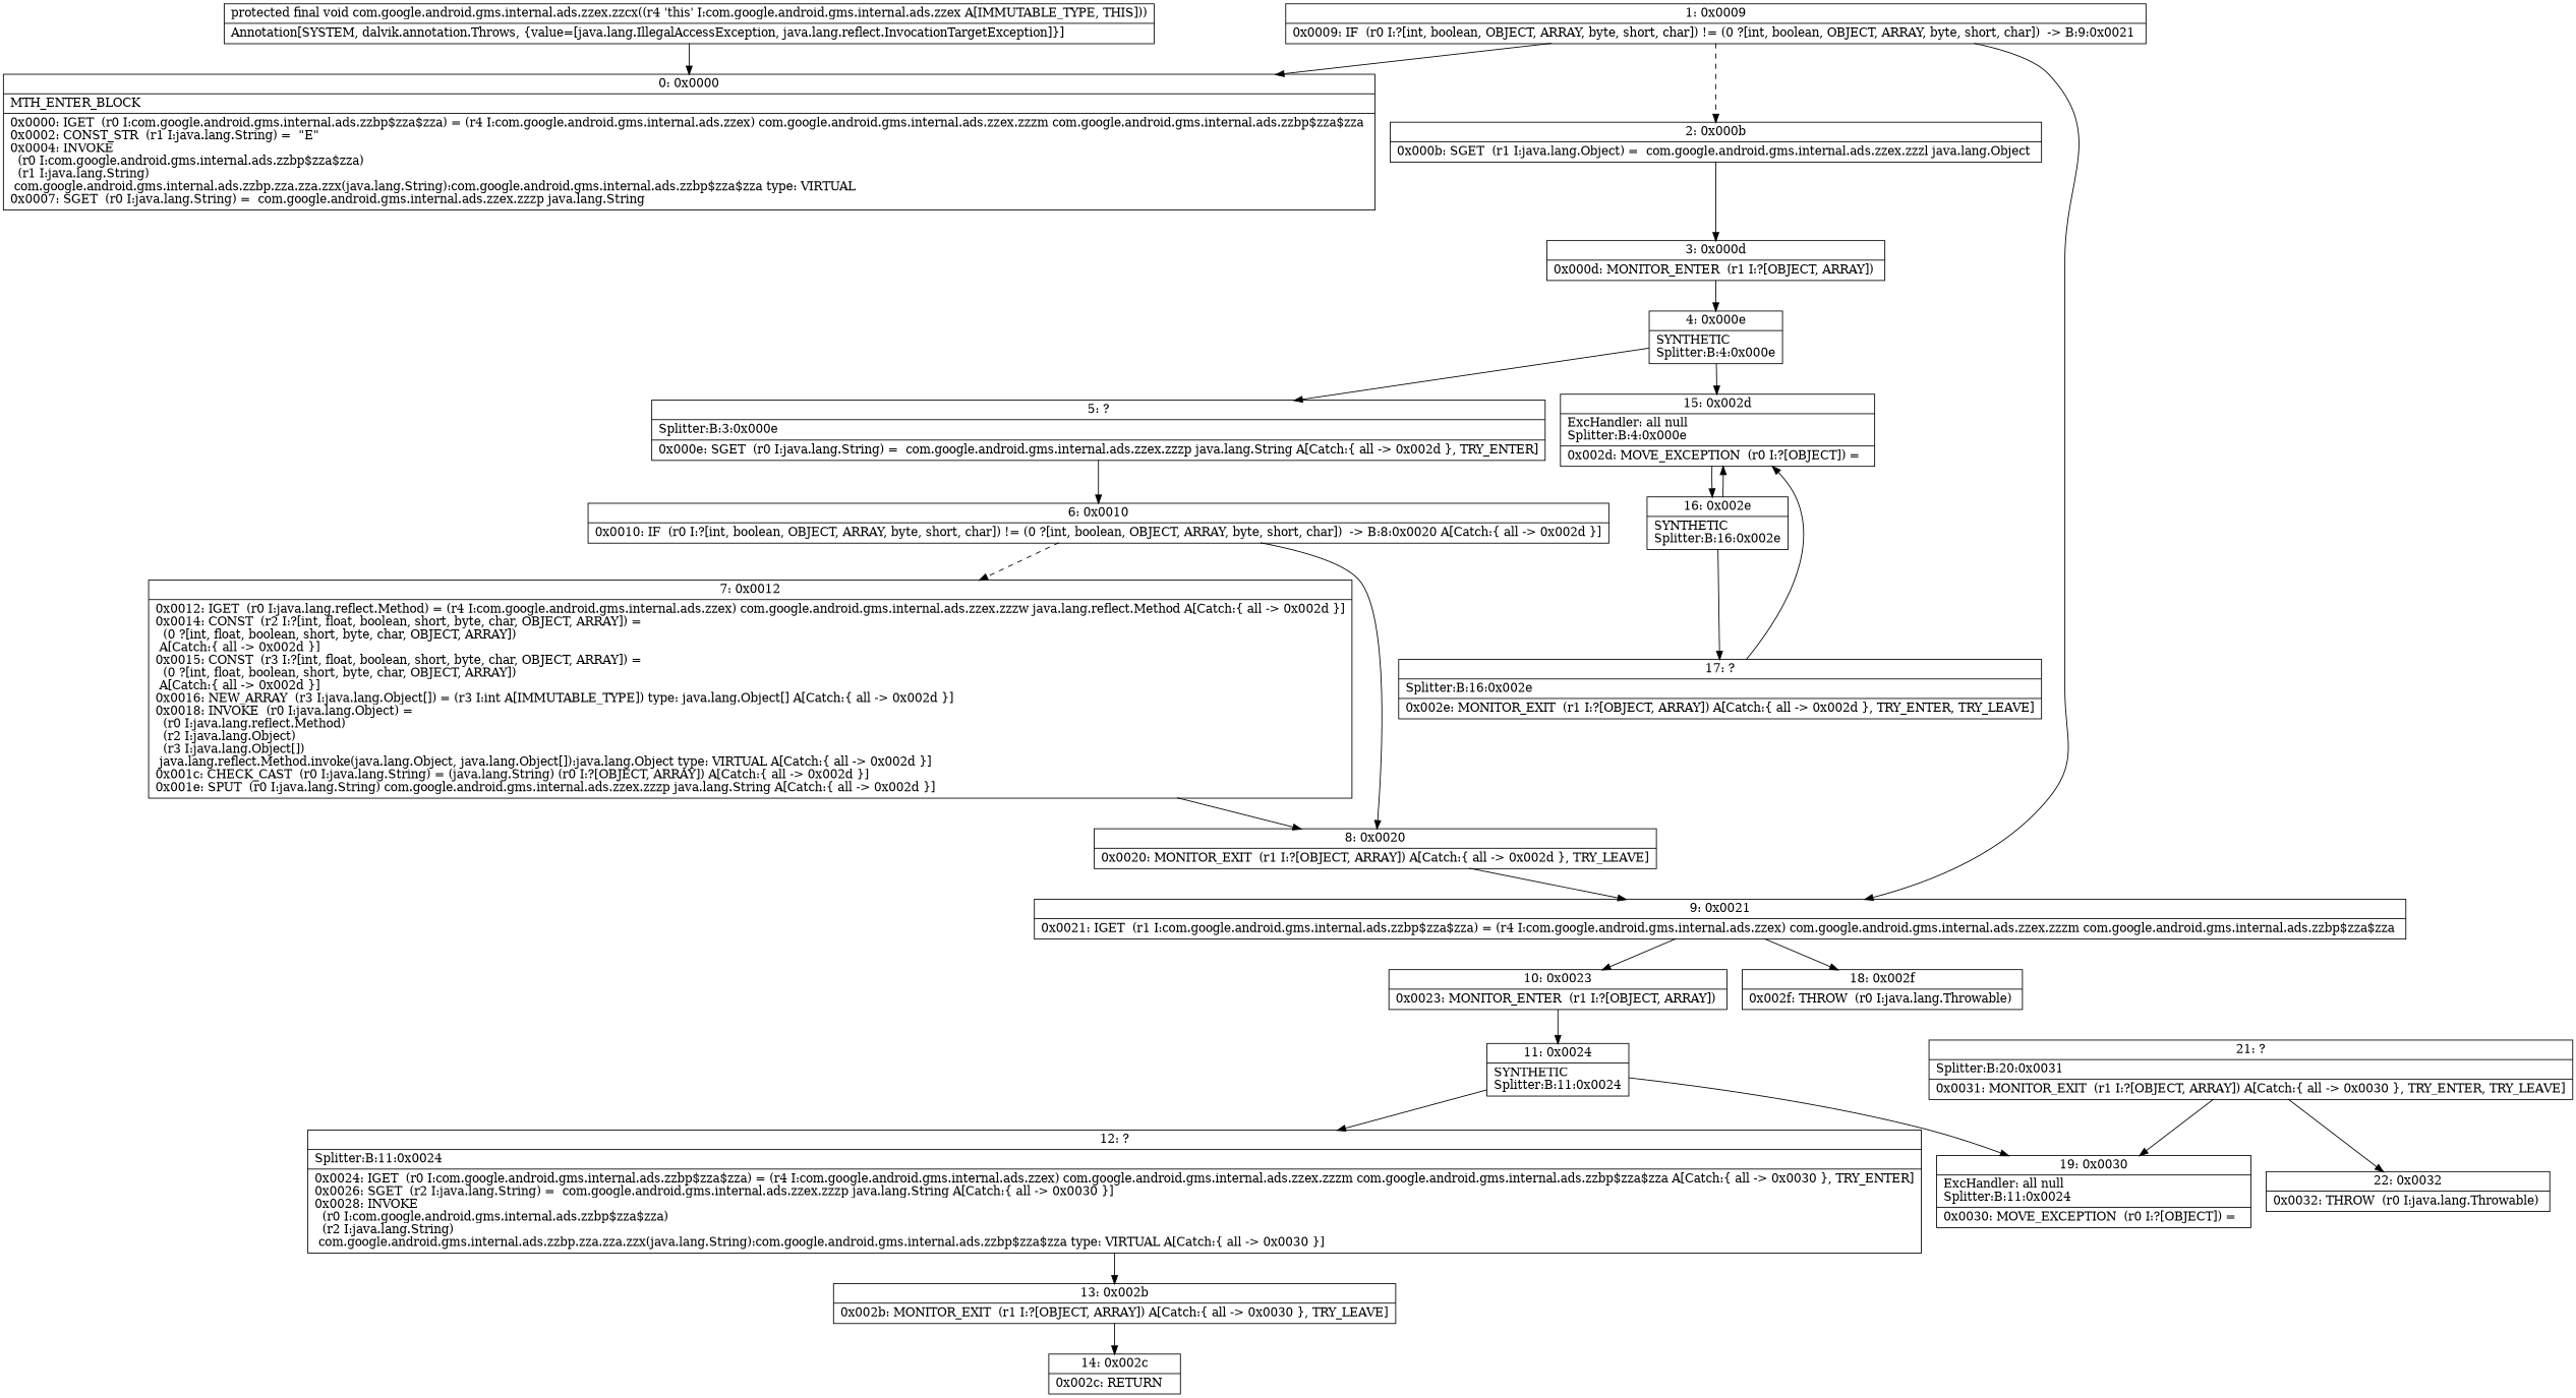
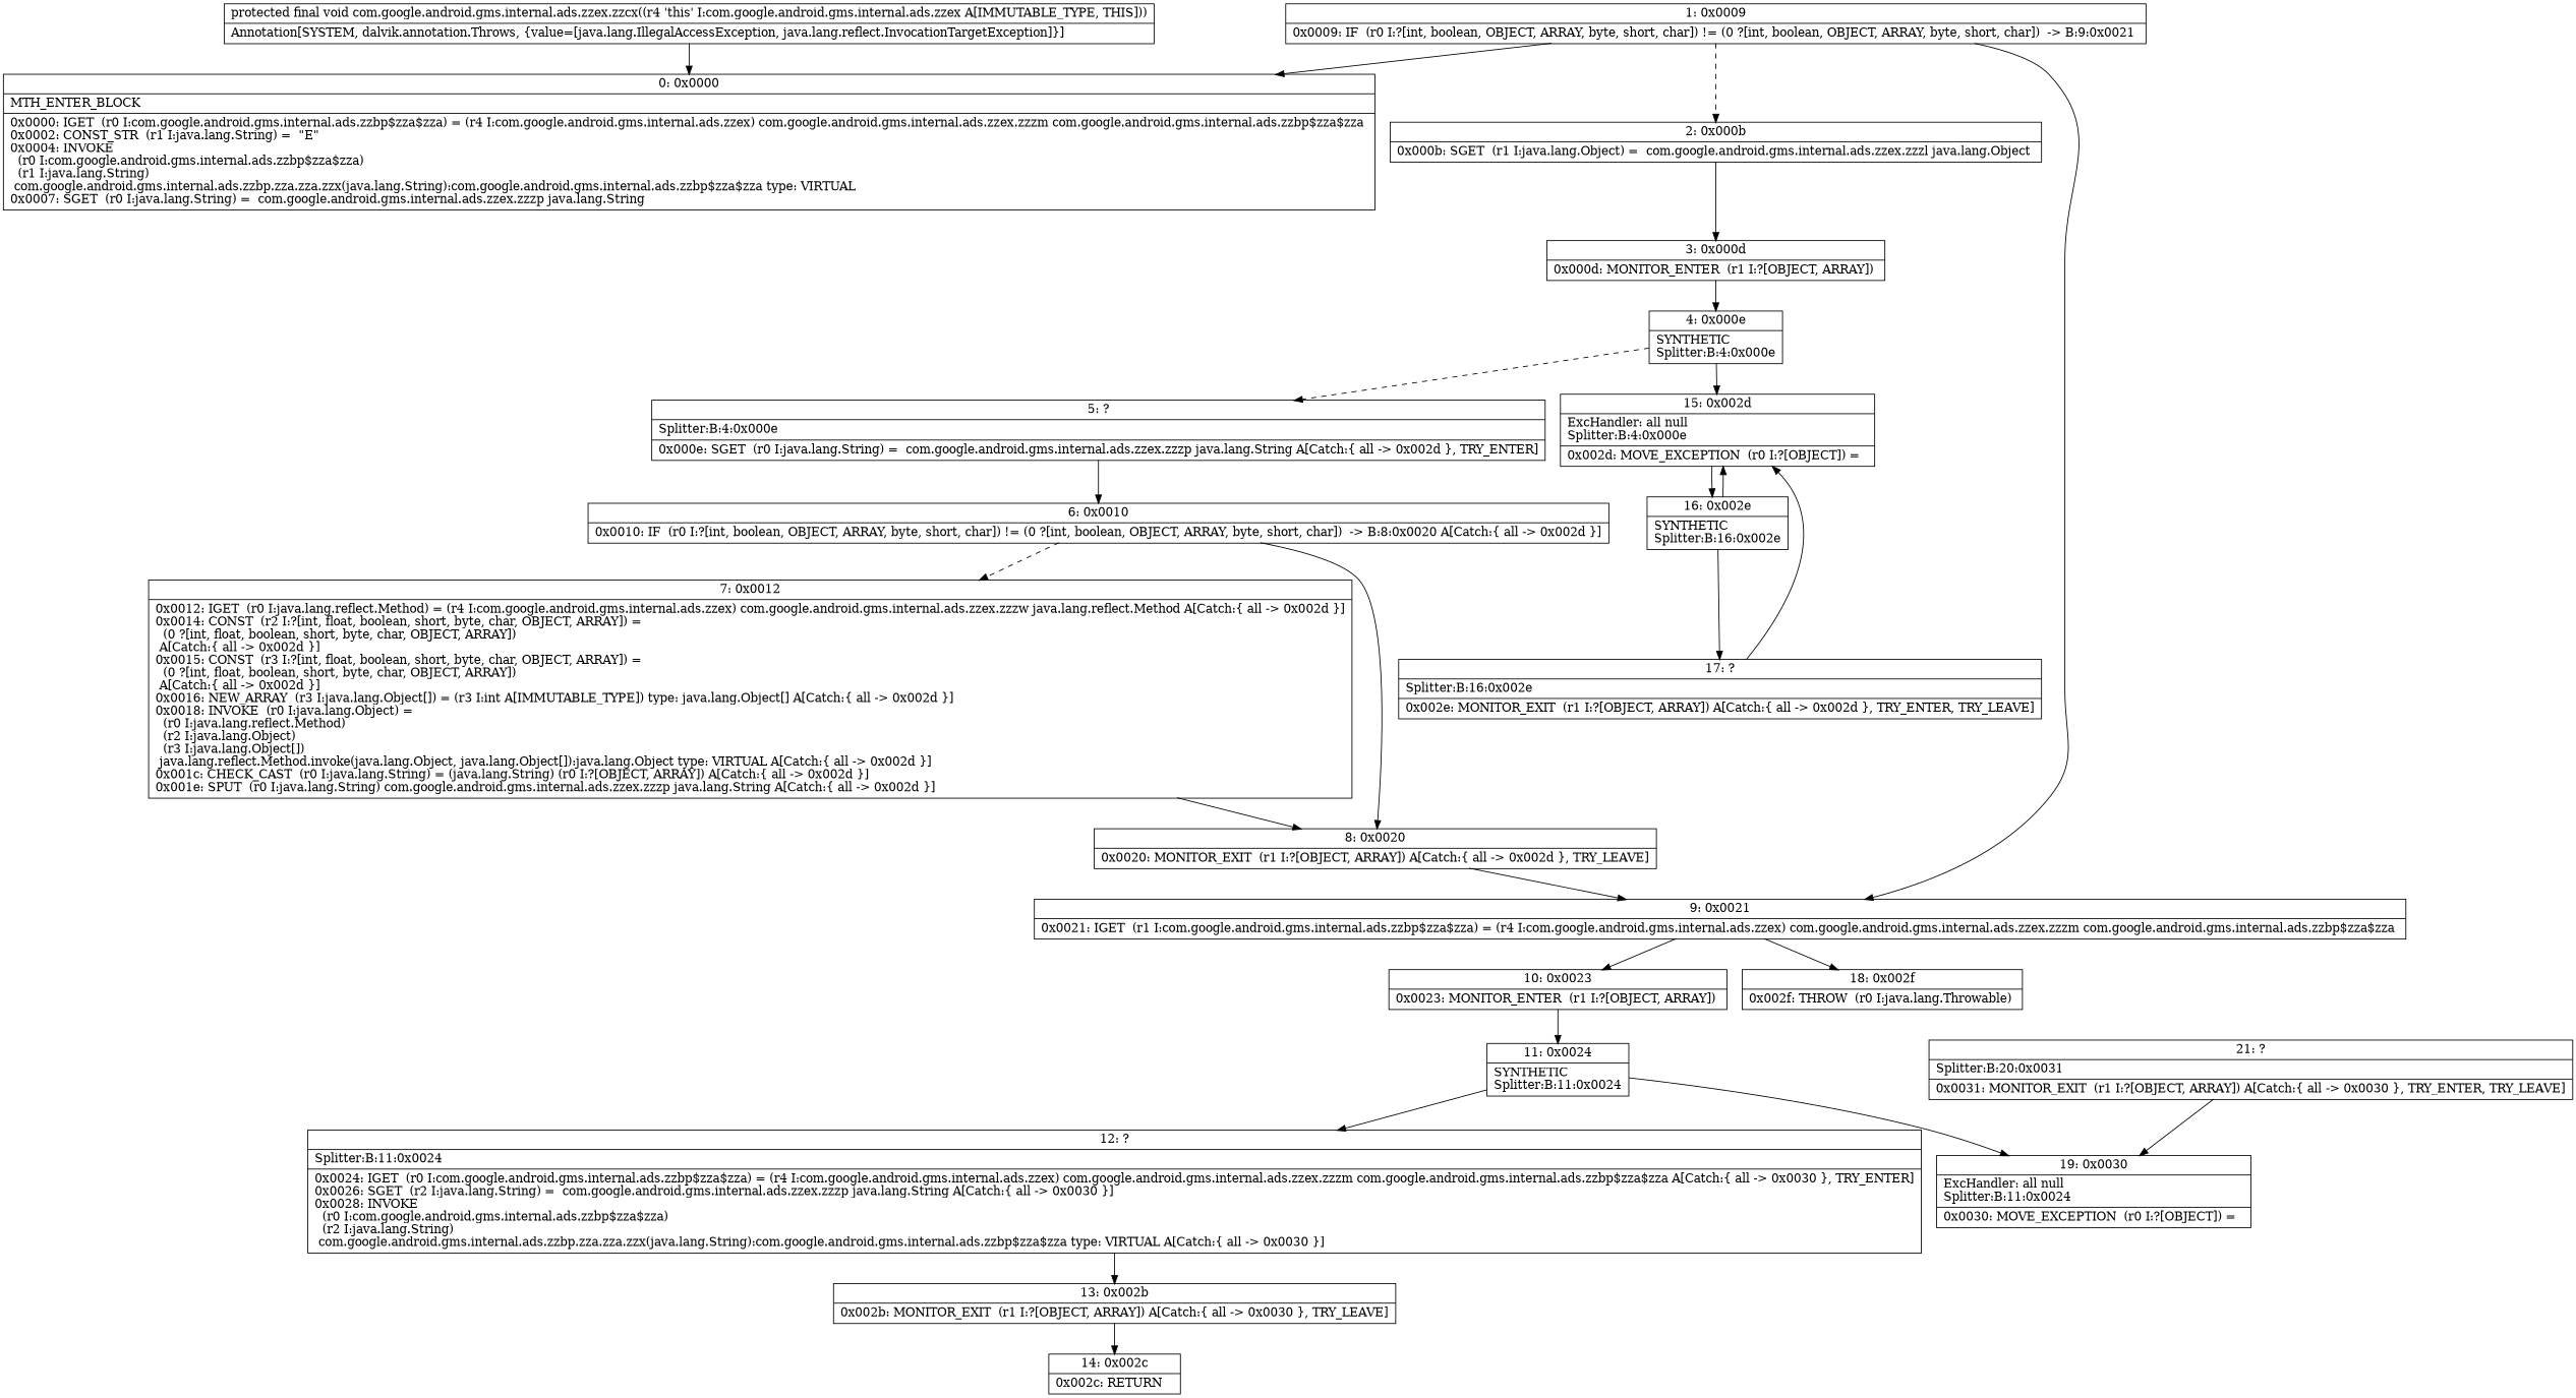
  digraph {
    node [shape=record]
    n1 [label="{0\:\ 0x0000|MTH_ENTER_BLOCK\l|0x0000: IGET  (r0 I:com.google.android.gms.internal.ads.zzbp$zza$zza) = (r4 I:com.google.android.gms.internal.ads.zzex) com.google.android.gms.internal.ads.zzex.zzzm com.google.android.gms.internal.ads.zzbp$zza$zza \l0x0002: CONST_STR  (r1 I:java.lang.String) =  \"E\" \l0x0004: INVOKE  \l  (r0 I:com.google.android.gms.internal.ads.zzbp$zza$zza)\l  (r1 I:java.lang.String)\l com.google.android.gms.internal.ads.zzbp.zza.zza.zzx(java.lang.String):com.google.android.gms.internal.ads.zzbp$zza$zza type: VIRTUAL \l0x0007: SGET  (r0 I:java.lang.String) =  com.google.android.gms.internal.ads.zzex.zzzp java.lang.String \l}"]
    n2 [label="{1\:\ 0x0009|0x0009: IF  (r0 I:?[int, boolean, OBJECT, ARRAY, byte, short, char]) != (0 ?[int, boolean, OBJECT, ARRAY, byte, short, char])  \-\> B:9:0x0021 \l}"]
    n3 [label="{2\:\ 0x000b|0x000b: SGET  (r1 I:java.lang.Object) =  com.google.android.gms.internal.ads.zzex.zzzl java.lang.Object \l}"]
    n4 [label="{9\:\ 0x0021|0x0021: IGET  (r1 I:com.google.android.gms.internal.ads.zzbp$zza$zza) = (r4 I:com.google.android.gms.internal.ads.zzex) com.google.android.gms.internal.ads.zzex.zzzm com.google.android.gms.internal.ads.zzbp$zza$zza \l}"]
    n5 [label="{3\:\ 0x000d|0x000d: MONITOR_ENTER  (r1 I:?[OBJECT, ARRAY]) \l}"]
    n6 [label="{10\:\ 0x0023|0x0023: MONITOR_ENTER  (r1 I:?[OBJECT, ARRAY]) \l}"]
    n7 [label="{18\:\ 0x002f|0x002f: THROW  (r0 I:java.lang.Throwable) \l}"]
    n8 [label="{4\:\ 0x000e|SYNTHETIC\lSplitter:B:4:0x000e\l}"]
-   n9 [label="{5\:\ ?|Splitter:B:3:0x000e\l|0x000e: SGET  (r0 I:java.lang.String) =  com.google.android.gms.internal.ads.zzex.zzzp java.lang.String A[Catch:\{ all \-\> 0x002d \}, TRY_ENTER]\l}"]
+   n9 [label="{5\:\ ?|Splitter:B:4:0x000e\l|0x000e: SGET  (r0 I:java.lang.String) =  com.google.android.gms.internal.ads.zzex.zzzp java.lang.String A[Catch:\{ all \-\> 0x002d \}, TRY_ENTER]\l}"]
    n10 [label="{15\:\ 0x002d|ExcHandler: all null\lSplitter:B:4:0x000e\l|0x002d: MOVE_EXCEPTION  (r0 I:?[OBJECT]) =  \l}"]
    n11 [label="{6\:\ 0x0010|0x0010: IF  (r0 I:?[int, boolean, OBJECT, ARRAY, byte, short, char]) != (0 ?[int, boolean, OBJECT, ARRAY, byte, short, char])  \-\> B:8:0x0020 A[Catch:\{ all \-\> 0x002d \}]\l}"]
    n12 [label="{16\:\ 0x002e|SYNTHETIC\lSplitter:B:16:0x002e\l}"]
    n13 [label="{7\:\ 0x0012|0x0012: IGET  (r0 I:java.lang.reflect.Method) = (r4 I:com.google.android.gms.internal.ads.zzex) com.google.android.gms.internal.ads.zzex.zzzw java.lang.reflect.Method A[Catch:\{ all \-\> 0x002d \}]\l0x0014: CONST  (r2 I:?[int, float, boolean, short, byte, char, OBJECT, ARRAY]) = \l  (0 ?[int, float, boolean, short, byte, char, OBJECT, ARRAY])\l A[Catch:\{ all \-\> 0x002d \}]\l0x0015: CONST  (r3 I:?[int, float, boolean, short, byte, char, OBJECT, ARRAY]) = \l  (0 ?[int, float, boolean, short, byte, char, OBJECT, ARRAY])\l A[Catch:\{ all \-\> 0x002d \}]\l0x0016: NEW_ARRAY  (r3 I:java.lang.Object[]) = (r3 I:int A[IMMUTABLE_TYPE]) type: java.lang.Object[] A[Catch:\{ all \-\> 0x002d \}]\l0x0018: INVOKE  (r0 I:java.lang.Object) = \l  (r0 I:java.lang.reflect.Method)\l  (r2 I:java.lang.Object)\l  (r3 I:java.lang.Object[])\l java.lang.reflect.Method.invoke(java.lang.Object, java.lang.Object[]):java.lang.Object type: VIRTUAL A[Catch:\{ all \-\> 0x002d \}]\l0x001c: CHECK_CAST  (r0 I:java.lang.String) = (java.lang.String) (r0 I:?[OBJECT, ARRAY]) A[Catch:\{ all \-\> 0x002d \}]\l0x001e: SPUT  (r0 I:java.lang.String) com.google.android.gms.internal.ads.zzex.zzzp java.lang.String A[Catch:\{ all \-\> 0x002d \}]\l}"]
    n14 [label="{8\:\ 0x0020|0x0020: MONITOR_EXIT  (r1 I:?[OBJECT, ARRAY]) A[Catch:\{ all \-\> 0x002d \}, TRY_LEAVE]\l}"]
    n15 [label="{11\:\ 0x0024|SYNTHETIC\lSplitter:B:11:0x0024\l}"]
    n16 [label="{12\:\ ?|Splitter:B:11:0x0024\l|0x0024: IGET  (r0 I:com.google.android.gms.internal.ads.zzbp$zza$zza) = (r4 I:com.google.android.gms.internal.ads.zzex) com.google.android.gms.internal.ads.zzex.zzzm com.google.android.gms.internal.ads.zzbp$zza$zza A[Catch:\{ all \-\> 0x0030 \}, TRY_ENTER]\l0x0026: SGET  (r2 I:java.lang.String) =  com.google.android.gms.internal.ads.zzex.zzzp java.lang.String A[Catch:\{ all \-\> 0x0030 \}]\l0x0028: INVOKE  \l  (r0 I:com.google.android.gms.internal.ads.zzbp$zza$zza)\l  (r2 I:java.lang.String)\l com.google.android.gms.internal.ads.zzbp.zza.zza.zzx(java.lang.String):com.google.android.gms.internal.ads.zzbp$zza$zza type: VIRTUAL A[Catch:\{ all \-\> 0x0030 \}]\l}"]
    n17 [label="{19\:\ 0x0030|ExcHandler: all null\lSplitter:B:11:0x0024\l|0x0030: MOVE_EXCEPTION  (r0 I:?[OBJECT]) =  \l}"]
    n18 [label="{13\:\ 0x002b|0x002b: MONITOR_EXIT  (r1 I:?[OBJECT, ARRAY]) A[Catch:\{ all \-\> 0x0030 \}, TRY_LEAVE]\l}"]
    n19 [label="{14\:\ 0x002c|0x002c: RETURN   \l}"]
    n20 [label="{17\:\ ?|Splitter:B:16:0x002e\l|0x002e: MONITOR_EXIT  (r1 I:?[OBJECT, ARRAY]) A[Catch:\{ all \-\> 0x002d \}, TRY_ENTER, TRY_LEAVE]\l}"]
    n21 [label="{21\:\ ?|Splitter:B:20:0x0031\l|0x0031: MONITOR_EXIT  (r1 I:?[OBJECT, ARRAY]) A[Catch:\{ all \-\> 0x0030 \}, TRY_ENTER, TRY_LEAVE]\l}"]
-   n22 [label="{22\:\ 0x0032|0x0032: THROW  (r0 I:java.lang.Throwable) \l}"]
    n23 [label="{protected final void com.google.android.gms.internal.ads.zzex.zzcx((r4 'this' I:com.google.android.gms.internal.ads.zzex A[IMMUTABLE_TYPE, THIS]))  | Annotation[SYSTEM, dalvik.annotation.Throws, \{value=[java.lang.IllegalAccessException, java.lang.reflect.InvocationTargetException]\}]\l}"]
    n2 -> n1
    n2 -> n3 [style=dashed]
    n2 -> n4
    n3 -> n5
    n4 -> n6
    n4 -> n7
    n5 -> n8
    n6 -> n15
-   n8 -> n9
+   n8 -> n9 [style=dashed]
    n8 -> n10
    n9 -> n11
    n10 -> n12
    n11 -> n13 [style=dashed]
    n11 -> n14
    n12 -> n10
    n12 -> n20
    n13 -> n14
    n14 -> n4
    n15 -> n16
    n15 -> n17
    n16 -> n18
    n18 -> n19
    n20 -> n10
    n21 -> n17
-   n21 -> n22
    n23 -> n1
  }
